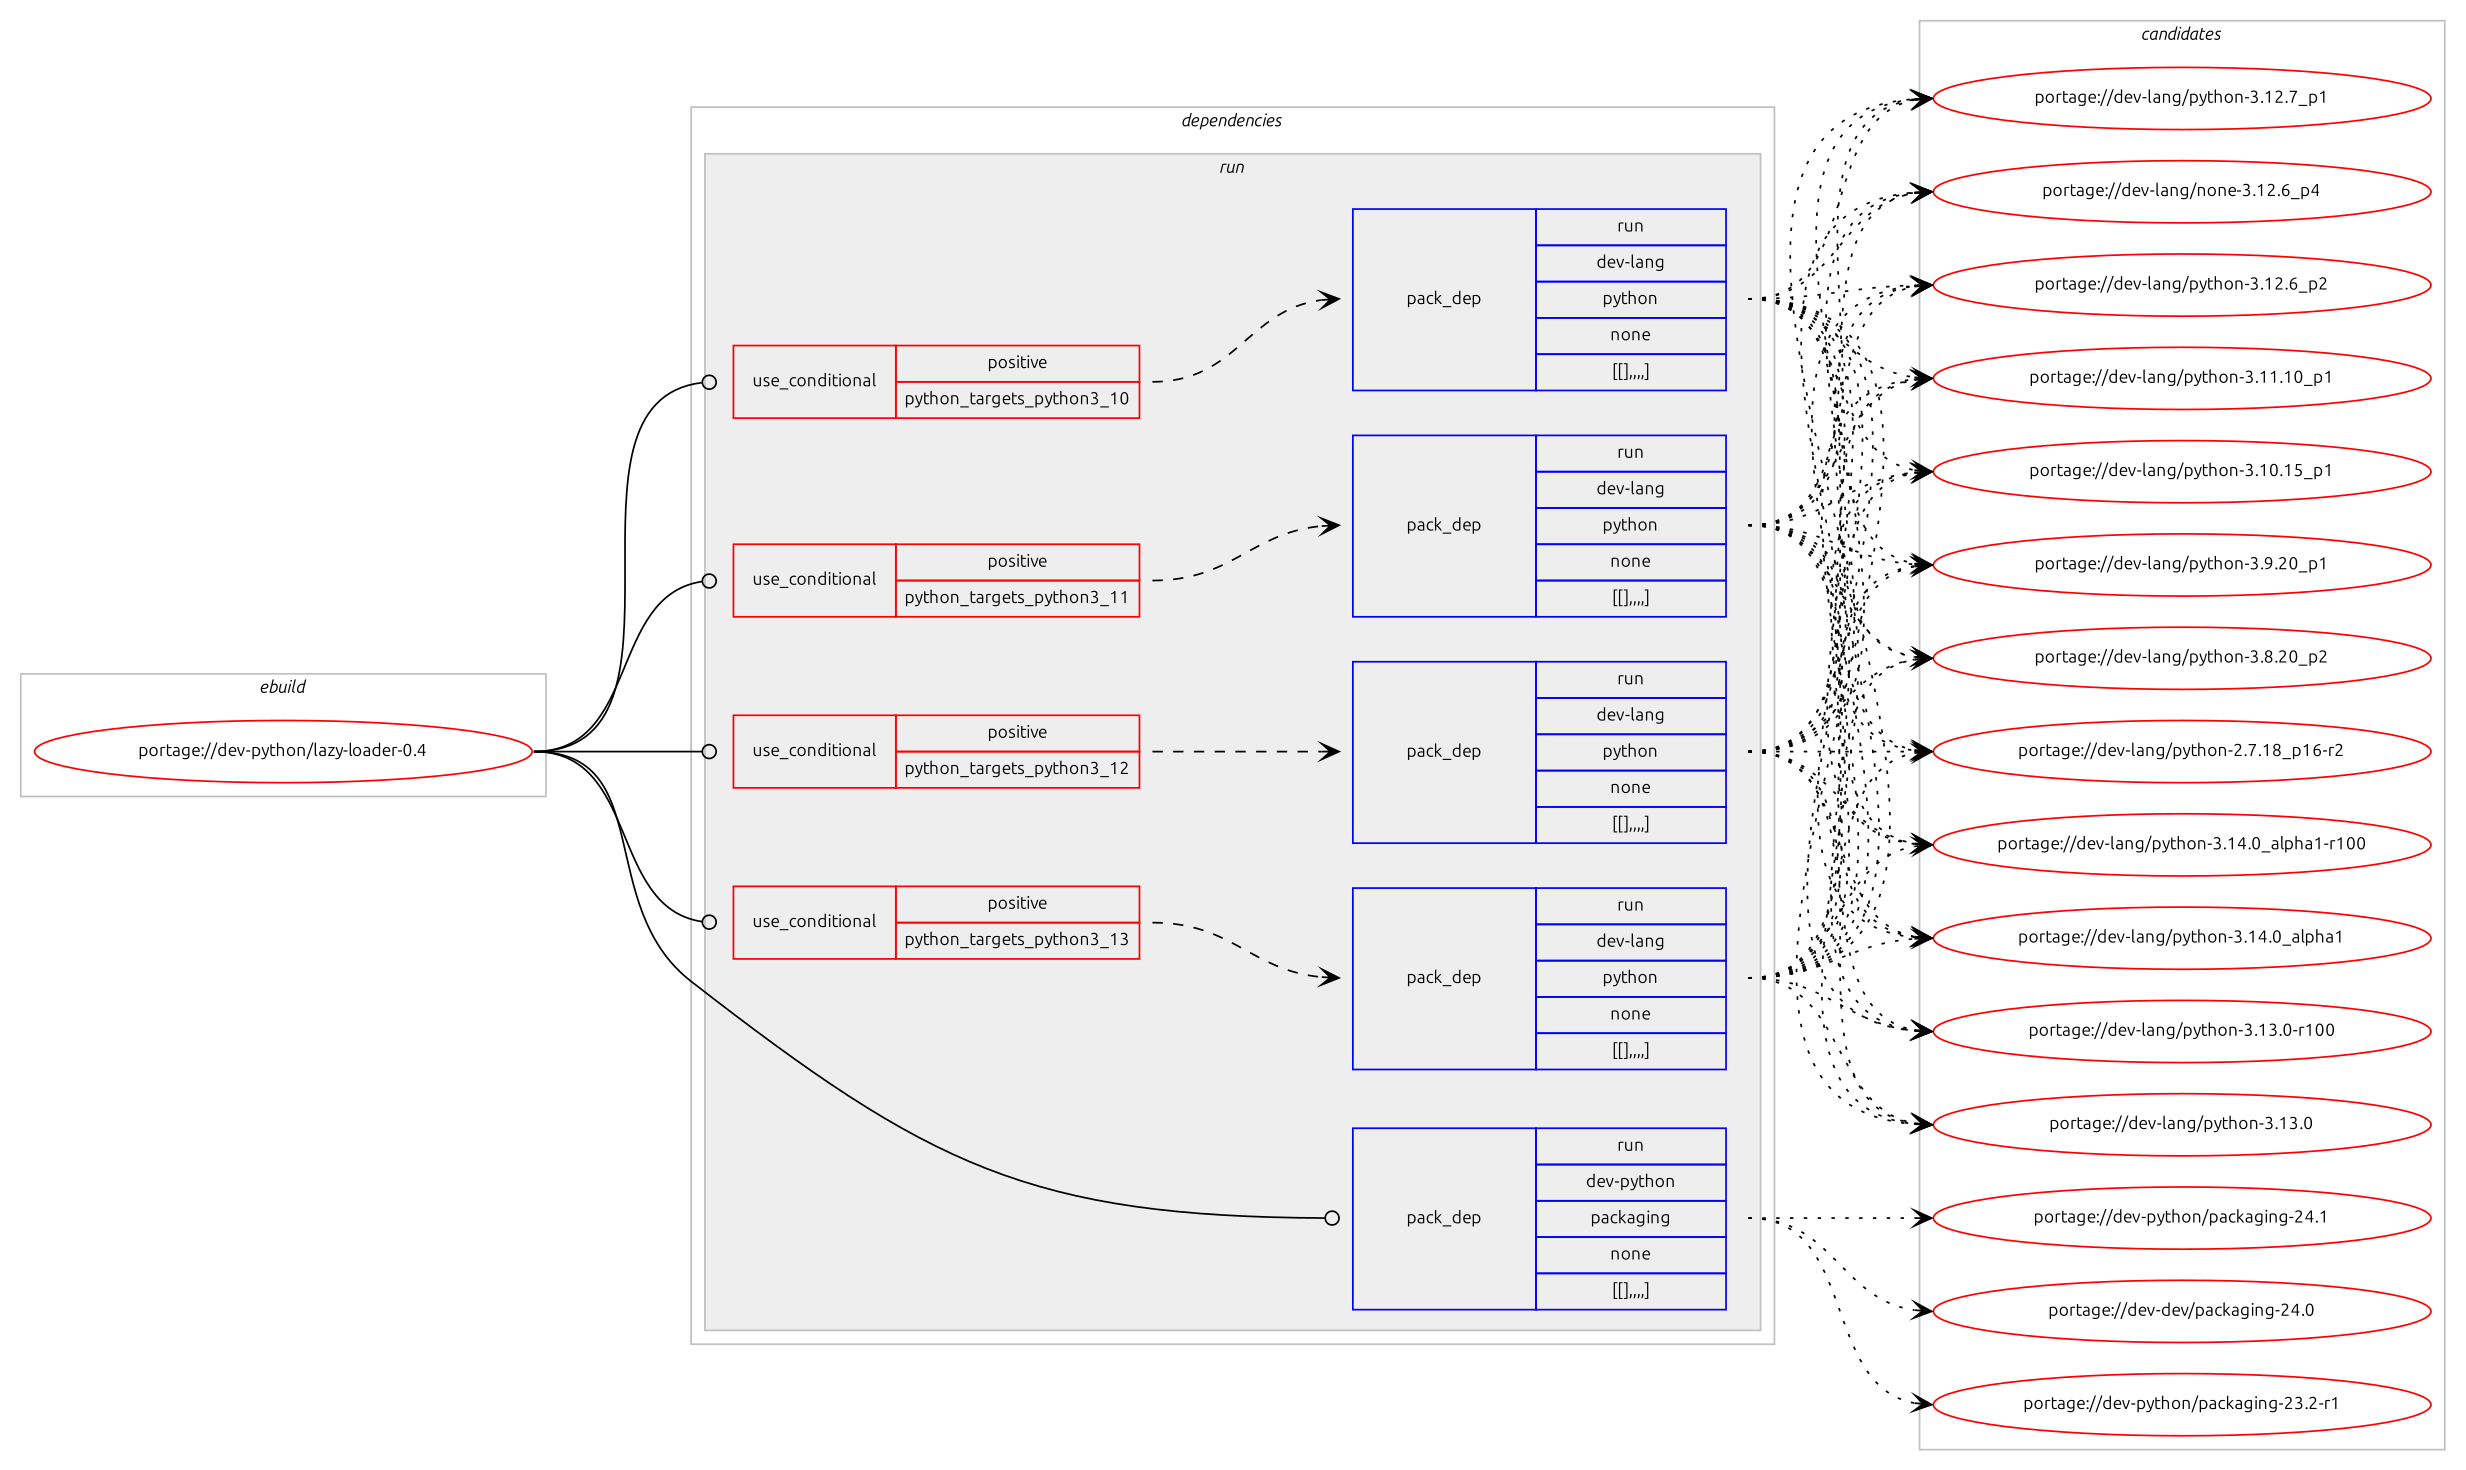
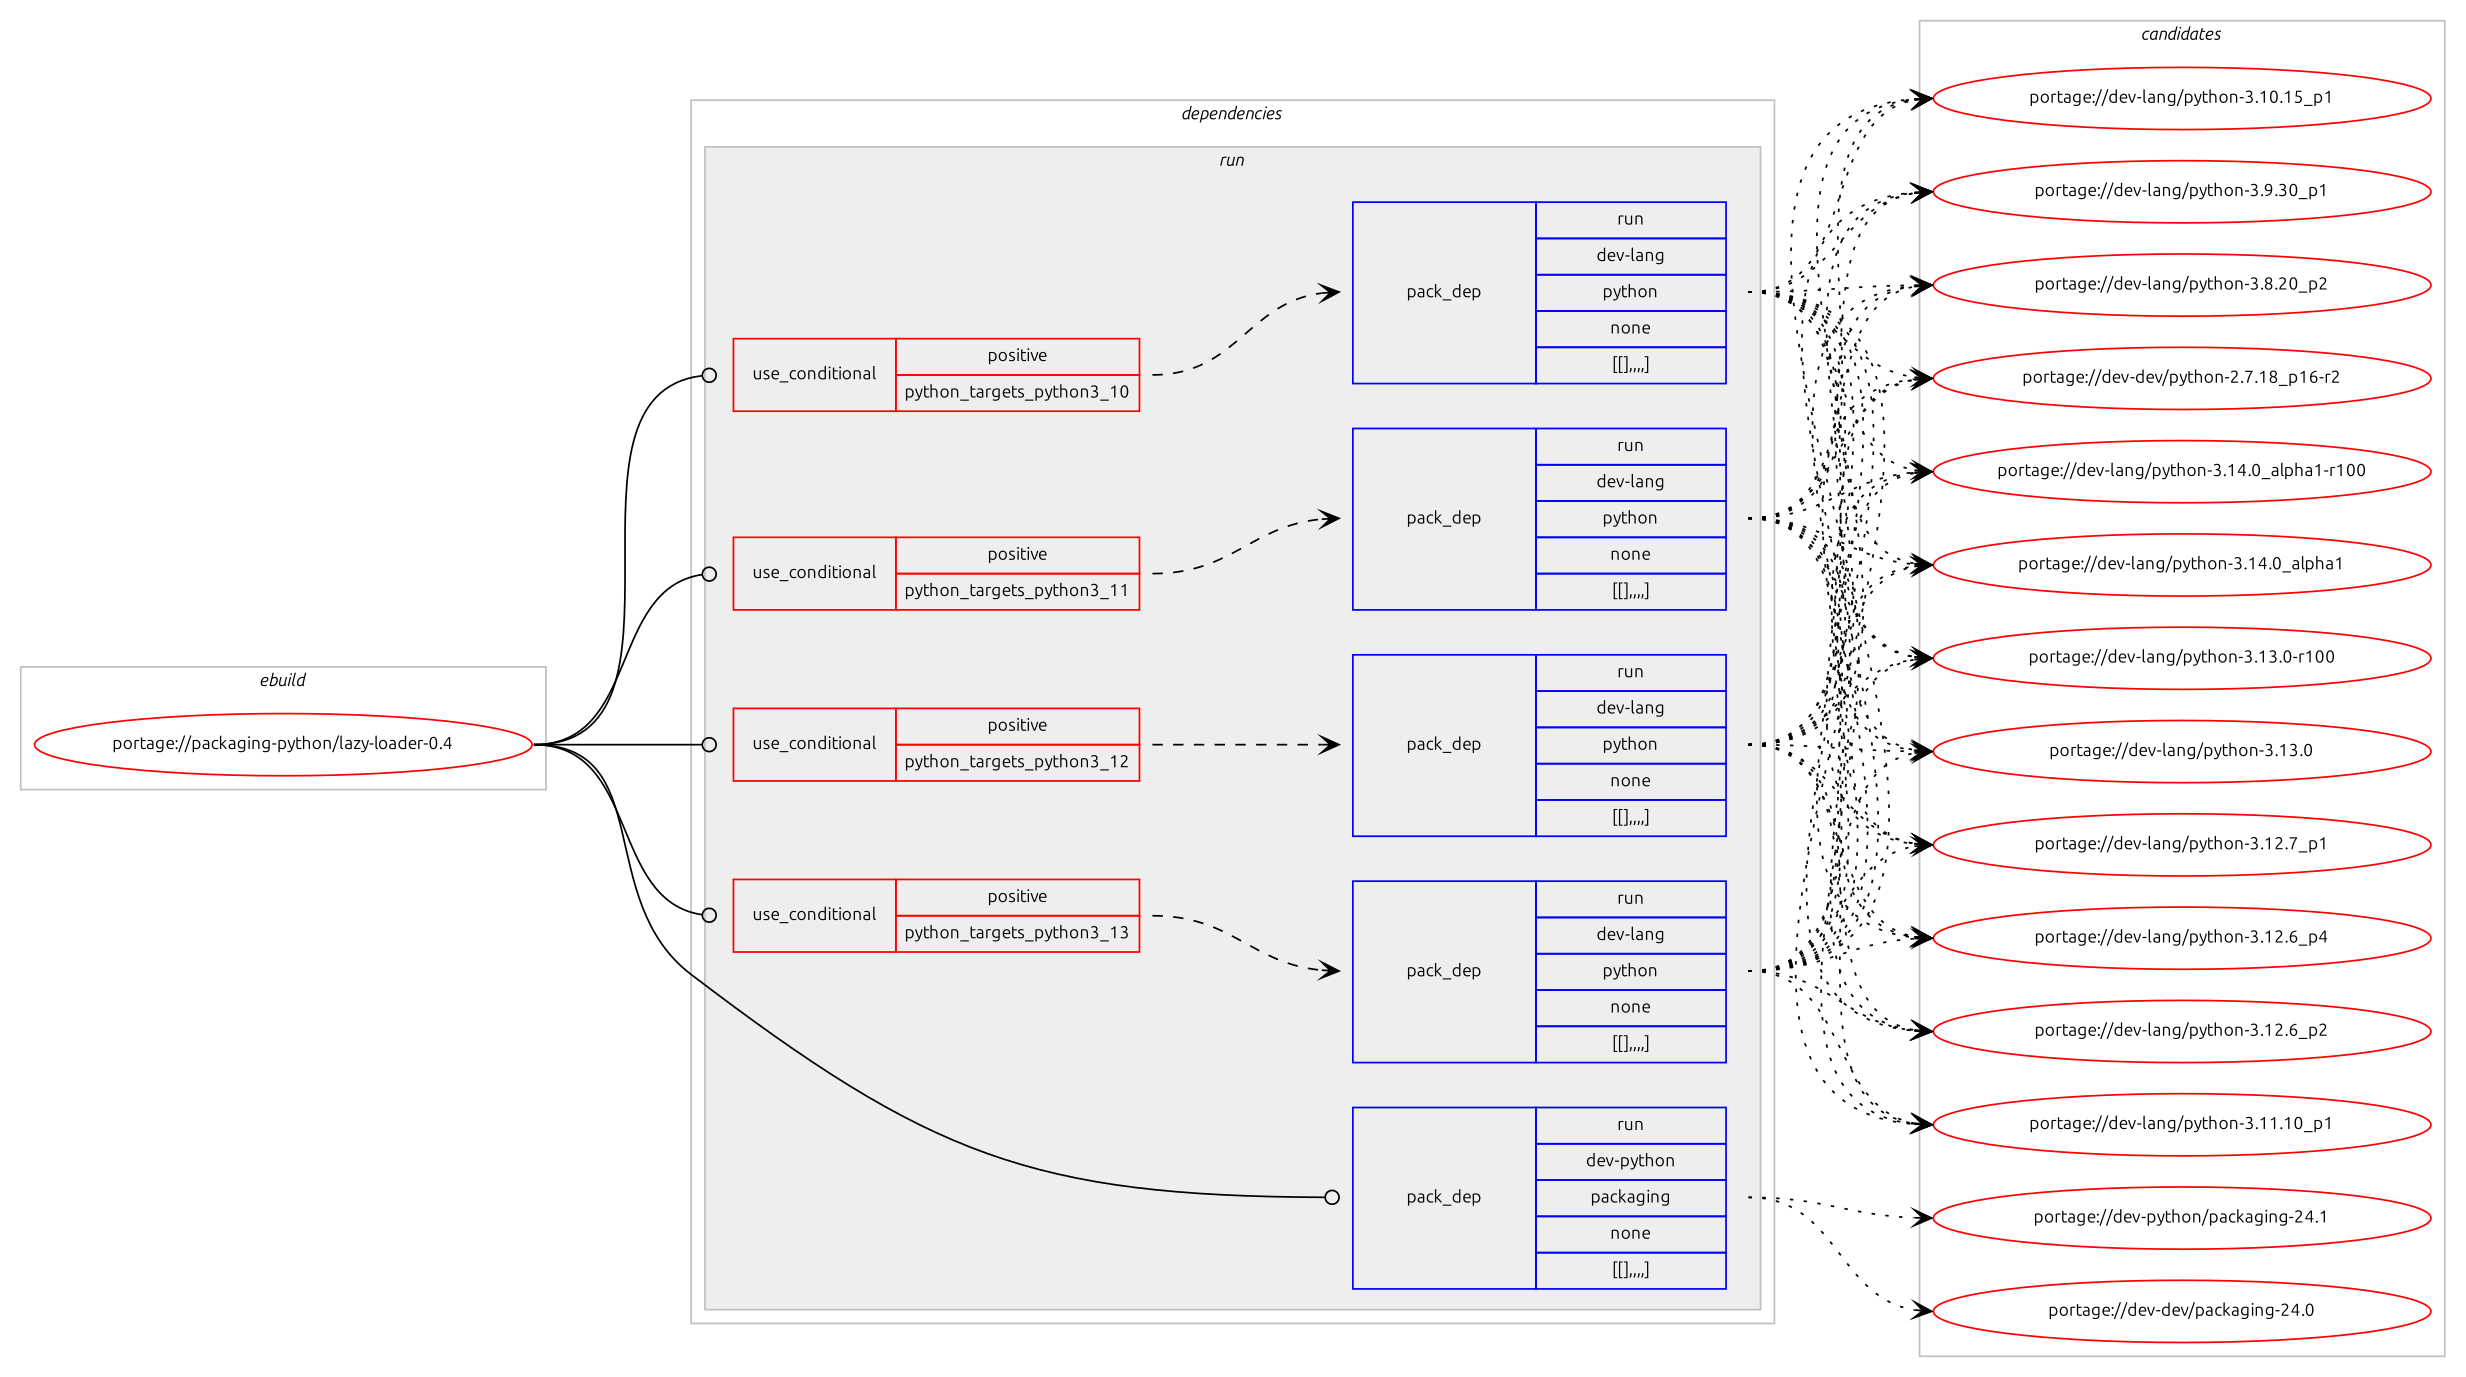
  digraph {
    compound=true
    concentrate=true
    fontname=Ubuntu
    fontsize=10
    newrank=true
    rankdir=LR
    ranksep=1.5
    node [color=red fontname=Ubuntu fontsize=10]
    edge [arrowhead=vee fontname=Ubuntu headport=w style=dotted tailport=e weight=100]
-   n1 [label="portage://dev-python/lazy-loader-0.4" width=4]
+   n1 [label="portage://packaging-python/lazy-loader-0.4" width=4]
    n2 [color=blue label=<<TABLE BORDER="0" CELLBORDER="1" CELLSPACING="0" CELLPADDING="4" WIDTH="220"><TR><TD ROWSPAN="6" CELLPADDING="30">pack_dep</TD></TR><TR><TD WIDTH="110">run</TD></TR><TR><TD>dev-lang</TD></TR><TR><TD>python</TD></TR><TR><TD>none</TD></TR><TR><TD>[[],,,,]</TD></TR></TABLE>> shape=none]
    n3 [label=<<TABLE BORDER="0" CELLBORDER="1" CELLSPACING="0" CELLPADDING="4"><TR><TD ROWSPAN="3" CELLPADDING="10">use_conditional</TD></TR><TR><TD>positive</TD></TR><TR><TD>python_targets_python3_10</TD></TR></TABLE>> shape=none]
    n4 [color=blue label=<<TABLE BORDER="0" CELLBORDER="1" CELLSPACING="0" CELLPADDING="4" WIDTH="220"><TR><TD ROWSPAN="6" CELLPADDING="30">pack_dep</TD></TR><TR><TD WIDTH="110">run</TD></TR><TR><TD>dev-lang</TD></TR><TR><TD>python</TD></TR><TR><TD>none</TD></TR><TR><TD>[[],,,,]</TD></TR></TABLE>> shape=none]
    n5 [label=<<TABLE BORDER="0" CELLBORDER="1" CELLSPACING="0" CELLPADDING="4"><TR><TD ROWSPAN="3" CELLPADDING="10">use_conditional</TD></TR><TR><TD>positive</TD></TR><TR><TD>python_targets_python3_11</TD></TR></TABLE>> shape=none]
    n6 [color=blue label=<<TABLE BORDER="0" CELLBORDER="1" CELLSPACING="0" CELLPADDING="4" WIDTH="220"><TR><TD ROWSPAN="6" CELLPADDING="30">pack_dep</TD></TR><TR><TD WIDTH="110">run</TD></TR><TR><TD>dev-lang</TD></TR><TR><TD>python</TD></TR><TR><TD>none</TD></TR><TR><TD>[[],,,,]</TD></TR></TABLE>> shape=none]
    n7 [label=<<TABLE BORDER="0" CELLBORDER="1" CELLSPACING="0" CELLPADDING="4"><TR><TD ROWSPAN="3" CELLPADDING="10">use_conditional</TD></TR><TR><TD>positive</TD></TR><TR><TD>python_targets_python3_12</TD></TR></TABLE>> shape=none]
    n8 [color=blue label=<<TABLE BORDER="0" CELLBORDER="1" CELLSPACING="0" CELLPADDING="4" WIDTH="220"><TR><TD ROWSPAN="6" CELLPADDING="30">pack_dep</TD></TR><TR><TD WIDTH="110">run</TD></TR><TR><TD>dev-lang</TD></TR><TR><TD>python</TD></TR><TR><TD>none</TD></TR><TR><TD>[[],,,,]</TD></TR></TABLE>> shape=none]
    n9 [label=<<TABLE BORDER="0" CELLBORDER="1" CELLSPACING="0" CELLPADDING="4"><TR><TD ROWSPAN="3" CELLPADDING="10">use_conditional</TD></TR><TR><TD>positive</TD></TR><TR><TD>python_targets_python3_13</TD></TR></TABLE>> shape=none]
    n10 [color=blue label=<<TABLE BORDER="0" CELLBORDER="1" CELLSPACING="0" CELLPADDING="4" WIDTH="220"><TR><TD ROWSPAN="6" CELLPADDING="30">pack_dep</TD></TR><TR><TD WIDTH="110">run</TD></TR><TR><TD>dev-python</TD></TR><TR><TD>packaging</TD></TR><TR><TD>none</TD></TR><TR><TD>[[],,,,]</TD></TR></TABLE>> shape=none]
    n11 [label="portage://dev-lang/python-3.14.0_alpha1-r100" width=4]
    n12 [label="portage://dev-lang/python-3.14.0_alpha1" width=4]
    n13 [label="portage://dev-lang/python-3.13.0-r100" width=4]
    n14 [label="portage://dev-lang/python-3.13.0" width=4]
    n15 [label="portage://dev-lang/python-3.12.7_p1" width=4]
-   n16 [label="portage://dev-lang/none-3.12.6_p4" width=4]
+   n16 [label="portage://dev-lang/python-3.12.6_p4" width=4]
    n17 [label="portage://dev-lang/python-3.12.6_p2" width=4]
    n18 [label="portage://dev-lang/python-3.11.10_p1" width=4]
    n19 [label="portage://dev-lang/python-3.10.15_p1" width=4]
-   n20 [label="portage://dev-lang/python-3.9.20_p1" width=4]
+   n20 [label="portage://dev-lang/python-3.9.30_p1" width=4]
    n21 [label="portage://dev-lang/python-3.8.20_p2" width=4]
-   n22 [label="portage://dev-lang/python-2.7.18_p16-r2" width=4]
+   n22 [label="portage://dev-dev/python-2.7.18_p16-r2" width=4]
    n23 [label="portage://dev-python/packaging-24.1" width=4]
    n24 [label="portage://dev-dev/packaging-24.0" width=4]
-   n25 [label="portage://dev-python/packaging-23.2-r1" width=4]
    subgraph cluster_1 {
      color=gray
      label=<<i>ebuild</i>>
      n1
    }
    subgraph cluster_2 {
      color=gray
      label=<<i>dependencies</i>>
      subgraph cluster_3 {
        color=gray
        fillcolor="#eeeeee"
        label=<<i>compile</i>>
        style=filled
      }
      subgraph cluster_4 {
        color=gray
        fillcolor="#eeeeee"
        label=<<i>compile and run</i>>
        style=filled
      }
      subgraph cluster_5 {
        color=gray
        fillcolor="#eeeeee"
        label=<<i>run</i>>
        style=filled
        subgraph sub_6 {
          color=gray
          fillcolor="#eeeeee"
          label=<<i>run</i>>
          style=filled
          n3
          subgraph sub_7 {
            color=gray
            fillcolor="#eeeeee"
            label=<<i>run</i>>
            style=filled
            n2
          }
        }
        subgraph sub_8 {
          color=gray
          fillcolor="#eeeeee"
          label=<<i>run</i>>
          style=filled
          n5
          subgraph sub_9 {
            color=gray
            fillcolor="#eeeeee"
            label=<<i>run</i>>
            style=filled
            n4
          }
        }
        subgraph sub_10 {
          color=gray
          fillcolor="#eeeeee"
          label=<<i>run</i>>
          style=filled
          n7
          subgraph sub_11 {
            color=gray
            fillcolor="#eeeeee"
            label=<<i>run</i>>
            style=filled
            n6
          }
        }
        subgraph sub_12 {
          color=gray
          fillcolor="#eeeeee"
          label=<<i>run</i>>
          style=filled
          n9
          subgraph sub_13 {
            color=gray
            fillcolor="#eeeeee"
            label=<<i>run</i>>
            style=filled
            n8
          }
        }
        subgraph sub_14 {
          color=gray
          fillcolor="#eeeeee"
          label=<<i>run</i>>
          style=filled
          n10
        }
      }
    }
    subgraph cluster_15 {
      color=gray
      label=<<i>candidates</i>>
      rank=same
      subgraph sub_16 {
        color=black
        label=<<i>candidates</i>>
        nodesep=1
        rank=same
        n11
        n12
        n13
        n14
        n15
        n16
        n17
        n18
        n19
        n20
        n21
        n22
      }
      subgraph sub_17 {
        color=black
        label=<<i>candidates</i>>
        nodesep=1
        rank=same
        n11
        n12
        n13
        n14
        n15
        n16
        n17
        n18
        n19
        n20
        n21
        n22
      }
      subgraph sub_18 {
        color=black
        label=<<i>candidates</i>>
        nodesep=1
        rank=same
        n11
        n12
        n13
        n14
        n15
        n16
        n17
        n18
        n19
        n20
        n21
        n22
      }
      subgraph sub_19 {
        color=black
        label=<<i>candidates</i>>
        nodesep=1
        rank=same
        n11
        n12
        n13
        n14
        n15
        n16
        n17
        n18
        n19
        n20
        n21
        n22
      }
      subgraph sub_20 {
        color=black
        label=<<i>candidates</i>>
        nodesep=1
        rank=same
        n23
        n24
-       n25
      }
    }
    n1 -> n3 [arrowhead=odot style=solid weight=20]
    n1 -> n5 [arrowhead=odot style=solid weight=20]
    n1 -> n7 [arrowhead=odot style=solid weight=20]
    n1 -> n9 [arrowhead=odot style=solid weight=20]
    n1 -> n10 [arrowhead=odot style=solid weight=20]
    n2 -> n11
    n2 -> n12
    n2 -> n13
    n2 -> n14
    n2 -> n15
    n2 -> n16
    n2 -> n17
    n2 -> n18
    n2 -> n19
    n2 -> n20
    n2 -> n21
    n2 -> n22
    n3 -> n2 [style=dashed weight=20]
    n4 -> n11
    n4 -> n12
    n4 -> n13
    n4 -> n14
    n4 -> n15
    n4 -> n16
    n4 -> n17
    n4 -> n18
    n4 -> n19
    n4 -> n20
    n4 -> n21
    n4 -> n22
    n5 -> n4 [style=dashed weight=20]
    n6 -> n11
    n6 -> n12
    n6 -> n13
    n6 -> n14
    n6 -> n15
    n6 -> n16
    n6 -> n17
    n6 -> n18
    n6 -> n19
    n6 -> n20
    n6 -> n21
    n6 -> n22
    n7 -> n6 [style=dashed weight=20]
    n8 -> n11
    n8 -> n12
    n8 -> n13
    n8 -> n14
    n8 -> n15
    n8 -> n16
    n8 -> n17
    n8 -> n18
    n8 -> n19
    n8 -> n20
    n8 -> n21
    n8 -> n22
    n9 -> n8 [style=dashed weight=20]
    n10 -> n23
    n10 -> n24
-   n10 -> n25
  }
